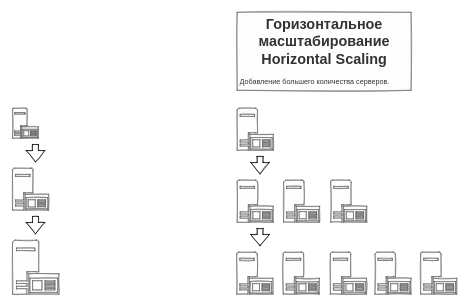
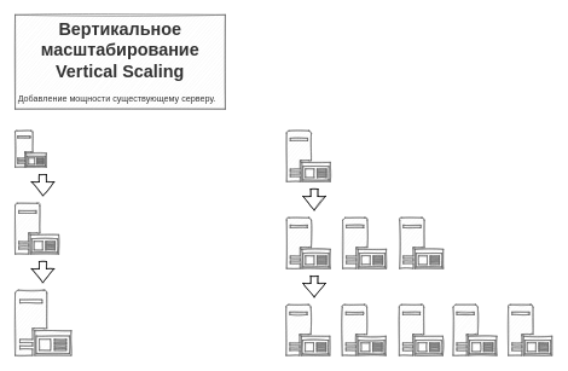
  <mxCell id="0" />
  <mxCell id="1" parent="0" />
  <mxCell id="2" value="" style="sketch=1;aspect=fixed;pointerEvents=1;shadow=0;dashed=0;html=1;strokeColor=#666666;labelPosition=center;verticalLabelPosition=bottom;verticalAlign=top;align=center;fillColor=#f5f5f5;shape=mxgraph.mscae.enterprise.application_server2;fontColor=#333333;" vertex="1" parent="1"><mxGeometry x="20" y="280" width="60.2" height="70" as="geometry" /></mxCell>
  <mxCell id="3" value="" style="sketch=1;aspect=fixed;pointerEvents=1;shadow=0;dashed=0;html=1;strokeColor=#666666;labelPosition=center;verticalLabelPosition=bottom;verticalAlign=top;align=center;fillColor=#f5f5f5;shape=mxgraph.mscae.enterprise.application_server2;container=0;fontColor=#333333;" vertex="1" parent="1"><mxGeometry x="20" y="400" width="77.4" height="90" as="geometry" /></mxCell>
+ <mxCell id="4" value="&lt;h1&gt;Вертикальное масштабирование Vertical Scaling&lt;/h1&gt;&lt;p style=&quot;text-align: left&quot;&gt;Добавление мощности существующему серверу.&lt;/p&gt;" style="text;html=1;strokeColor=#666666;fillColor=#f5f5f5;spacing=5;spacingTop=-20;whiteSpace=wrap;overflow=hidden;rounded=0;sketch=1;fontColor=#333333;align=center;" vertex="1" parent="1"><mxGeometry x="20" y="20" width="290" height="130" as="geometry" /></mxCell>
  <mxCell id="5" value="" style="sketch=1;aspect=fixed;pointerEvents=1;shadow=0;dashed=0;html=1;strokeColor=#666666;labelPosition=center;verticalLabelPosition=bottom;verticalAlign=top;align=center;fillColor=#f5f5f5;shape=mxgraph.mscae.enterprise.application_server2;fontColor=#333333;" vertex="1" parent="1"><mxGeometry x="20" y="180" width="43" height="50" as="geometry" /></mxCell>
  <mxCell id="6" value="" style="shape=flexArrow;endArrow=classic;html=1;rounded=0;sketch=1;" edge="1" parent="1"><mxGeometry width="50" height="50" relative="1" as="geometry"><mxPoint x="58.2" y="240" as="sourcePoint" /><mxPoint x="58.2" y="270" as="targetPoint" /></mxGeometry></mxCell>
  <mxCell id="7" value="" style="shape=flexArrow;endArrow=classic;html=1;rounded=0;sketch=1;" edge="1" parent="1"><mxGeometry width="50" height="50" relative="1" as="geometry"><mxPoint x="58.2" y="360" as="sourcePoint" /><mxPoint x="58.2" y="390" as="targetPoint" /></mxGeometry></mxCell>
  <mxCell id="8" value="" style="sketch=1;aspect=fixed;pointerEvents=1;shadow=0;dashed=0;html=1;strokeColor=#666666;labelPosition=center;verticalLabelPosition=bottom;verticalAlign=top;align=center;fillColor=#f5f5f5;shape=mxgraph.mscae.enterprise.application_server2;fontColor=#333333;" vertex="1" parent="1"><mxGeometry x="394.6" y="300" width="60.2" height="70" as="geometry" /></mxCell>
- <mxCell id="9" value="&lt;h1&gt;Горизонтальное масштабирование Horizontal Scaling&lt;/h1&gt;&lt;p style=&quot;text-align: left&quot;&gt;Добавление большего количества серверов.&lt;/p&gt;" style="text;html=1;strokeColor=#666666;fillColor=#f5f5f5;spacing=5;spacingTop=-20;whiteSpace=wrap;overflow=hidden;rounded=0;sketch=1;fontColor=#333333;align=center;" vertex="1" parent="1"><mxGeometry x="394.6" y="20" width="290" height="130" as="geometry" /></mxCell>
  <mxCell id="10" value="" style="shape=flexArrow;endArrow=classic;html=1;rounded=0;sketch=1;" edge="1" parent="1"><mxGeometry width="50" height="50" relative="1" as="geometry"><mxPoint x="432.8" y="260" as="sourcePoint" /><mxPoint x="432.8" y="290" as="targetPoint" /></mxGeometry></mxCell>
  <mxCell id="11" value="" style="shape=flexArrow;endArrow=classic;html=1;rounded=0;sketch=1;" edge="1" parent="1"><mxGeometry width="50" height="50" relative="1" as="geometry"><mxPoint x="432.8" y="380" as="sourcePoint" /><mxPoint x="432.8" y="410" as="targetPoint" /></mxGeometry></mxCell>
  <mxCell id="12" value="" style="sketch=1;aspect=fixed;pointerEvents=1;shadow=0;dashed=0;html=1;strokeColor=#666666;labelPosition=center;verticalLabelPosition=bottom;verticalAlign=top;align=center;fillColor=#f5f5f5;shape=mxgraph.mscae.enterprise.application_server2;fontColor=#333333;" vertex="1" parent="1"><mxGeometry x="472" y="300" width="60.2" height="70" as="geometry" /></mxCell>
  <mxCell id="13" value="" style="sketch=1;aspect=fixed;pointerEvents=1;shadow=0;dashed=0;html=1;strokeColor=#666666;labelPosition=center;verticalLabelPosition=bottom;verticalAlign=top;align=center;fillColor=#f5f5f5;shape=mxgraph.mscae.enterprise.application_server2;fontColor=#333333;" vertex="1" parent="1"><mxGeometry x="550.6" y="300" width="60.2" height="70" as="geometry" /></mxCell>
  <mxCell id="14" value="" style="sketch=1;aspect=fixed;pointerEvents=1;shadow=0;dashed=0;html=1;strokeColor=#666666;labelPosition=center;verticalLabelPosition=bottom;verticalAlign=top;align=center;fillColor=#f5f5f5;shape=mxgraph.mscae.enterprise.application_server2;fontColor=#333333;" vertex="1" parent="1"><mxGeometry x="394.6" y="180" width="60.2" height="70" as="geometry" /></mxCell>
  <mxCell id="15" value="" style="sketch=1;aspect=fixed;pointerEvents=1;shadow=0;dashed=0;html=1;strokeColor=#666666;labelPosition=center;verticalLabelPosition=bottom;verticalAlign=top;align=center;fillColor=#f5f5f5;shape=mxgraph.mscae.enterprise.application_server2;fontColor=#333333;" vertex="1" parent="1"><mxGeometry x="394" y="420" width="60.2" height="70" as="geometry" /></mxCell>
  <mxCell id="16" value="" style="sketch=1;aspect=fixed;pointerEvents=1;shadow=0;dashed=0;html=1;strokeColor=#666666;labelPosition=center;verticalLabelPosition=bottom;verticalAlign=top;align=center;fillColor=#f5f5f5;shape=mxgraph.mscae.enterprise.application_server2;fontColor=#333333;" vertex="1" parent="1"><mxGeometry x="471.4" y="420" width="60.2" height="70" as="geometry" /></mxCell>
  <mxCell id="17" value="" style="sketch=1;aspect=fixed;pointerEvents=1;shadow=0;dashed=0;html=1;strokeColor=#666666;labelPosition=center;verticalLabelPosition=bottom;verticalAlign=top;align=center;fillColor=#f5f5f5;shape=mxgraph.mscae.enterprise.application_server2;fontColor=#333333;" vertex="1" parent="1"><mxGeometry x="550" y="420" width="60.2" height="70" as="geometry" /></mxCell>
  <mxCell id="18" value="" style="sketch=1;aspect=fixed;pointerEvents=1;shadow=0;dashed=0;html=1;strokeColor=#666666;labelPosition=center;verticalLabelPosition=bottom;verticalAlign=top;align=center;fillColor=#f5f5f5;shape=mxgraph.mscae.enterprise.application_server2;fontColor=#333333;" vertex="1" parent="1"><mxGeometry x="624.4" y="420" width="60.2" height="70" as="geometry" /></mxCell>
  <mxCell id="19" value="" style="sketch=1;aspect=fixed;pointerEvents=1;shadow=0;dashed=0;html=1;strokeColor=#666666;labelPosition=center;verticalLabelPosition=bottom;verticalAlign=top;align=center;fillColor=#f5f5f5;shape=mxgraph.mscae.enterprise.application_server2;fontColor=#333333;" vertex="1" parent="1"><mxGeometry x="700.6" y="420" width="60.2" height="70" as="geometry" /></mxCell>
